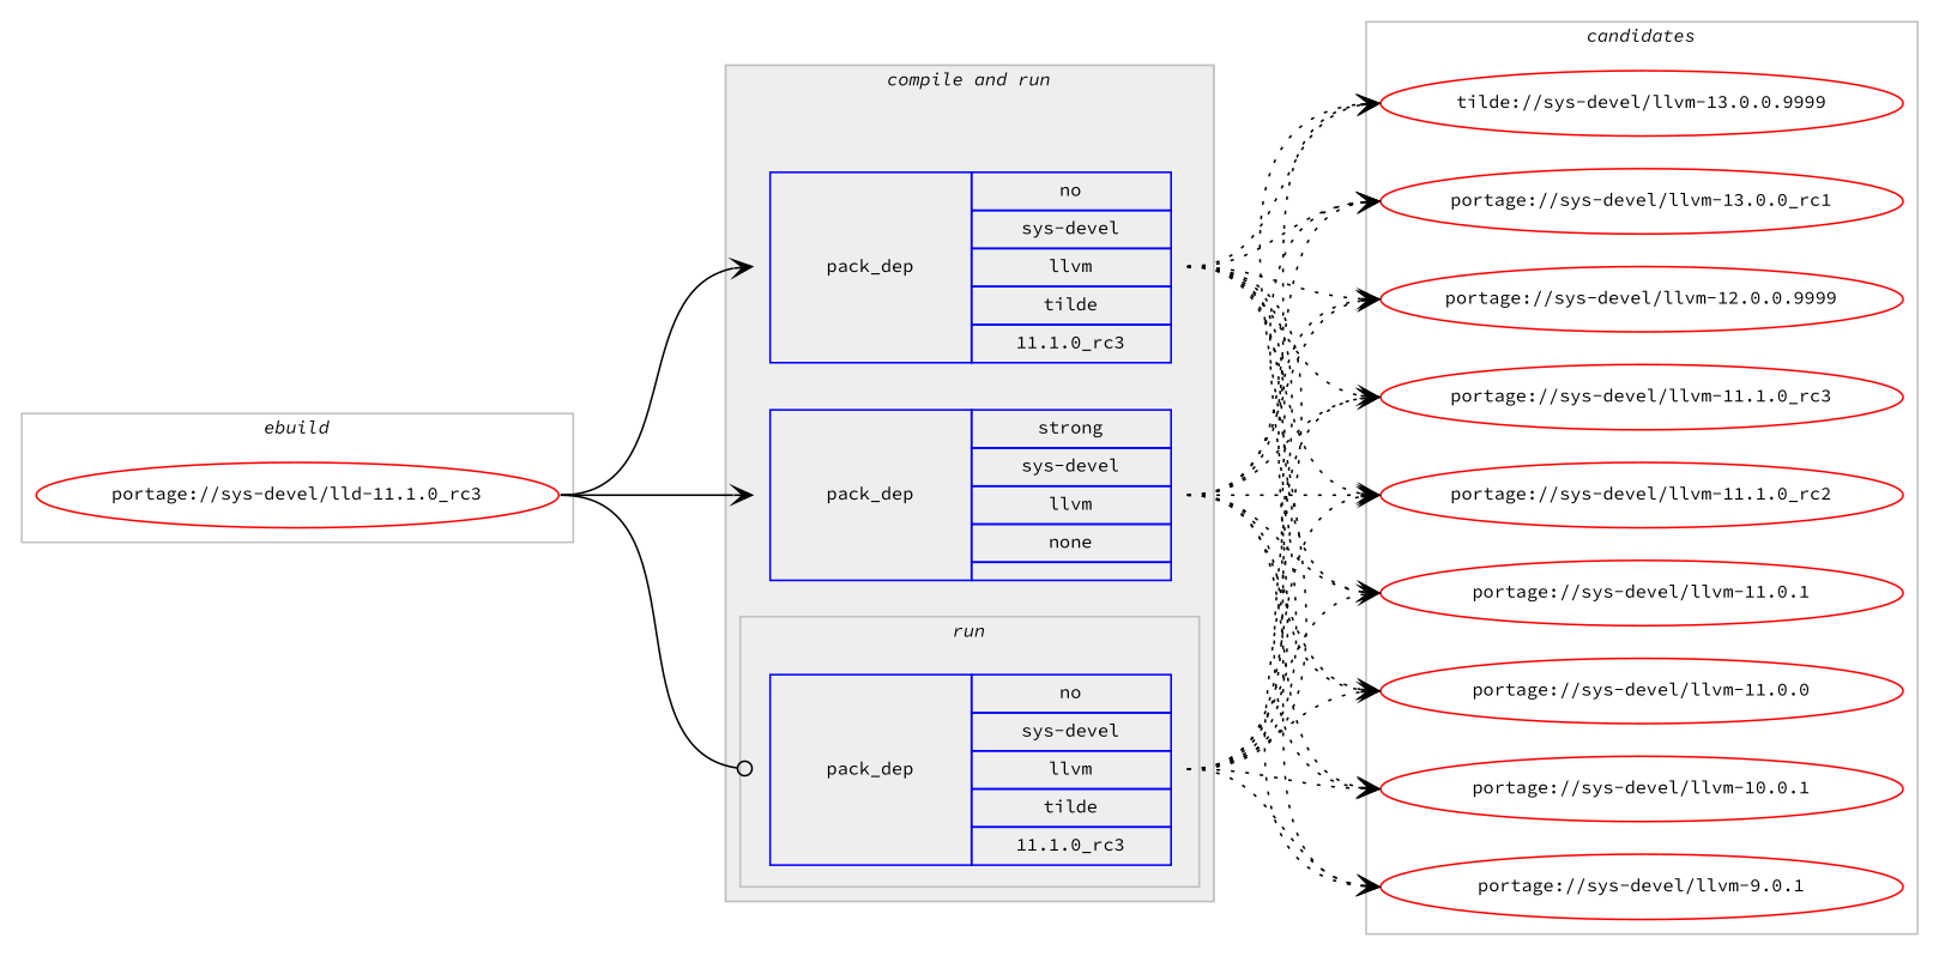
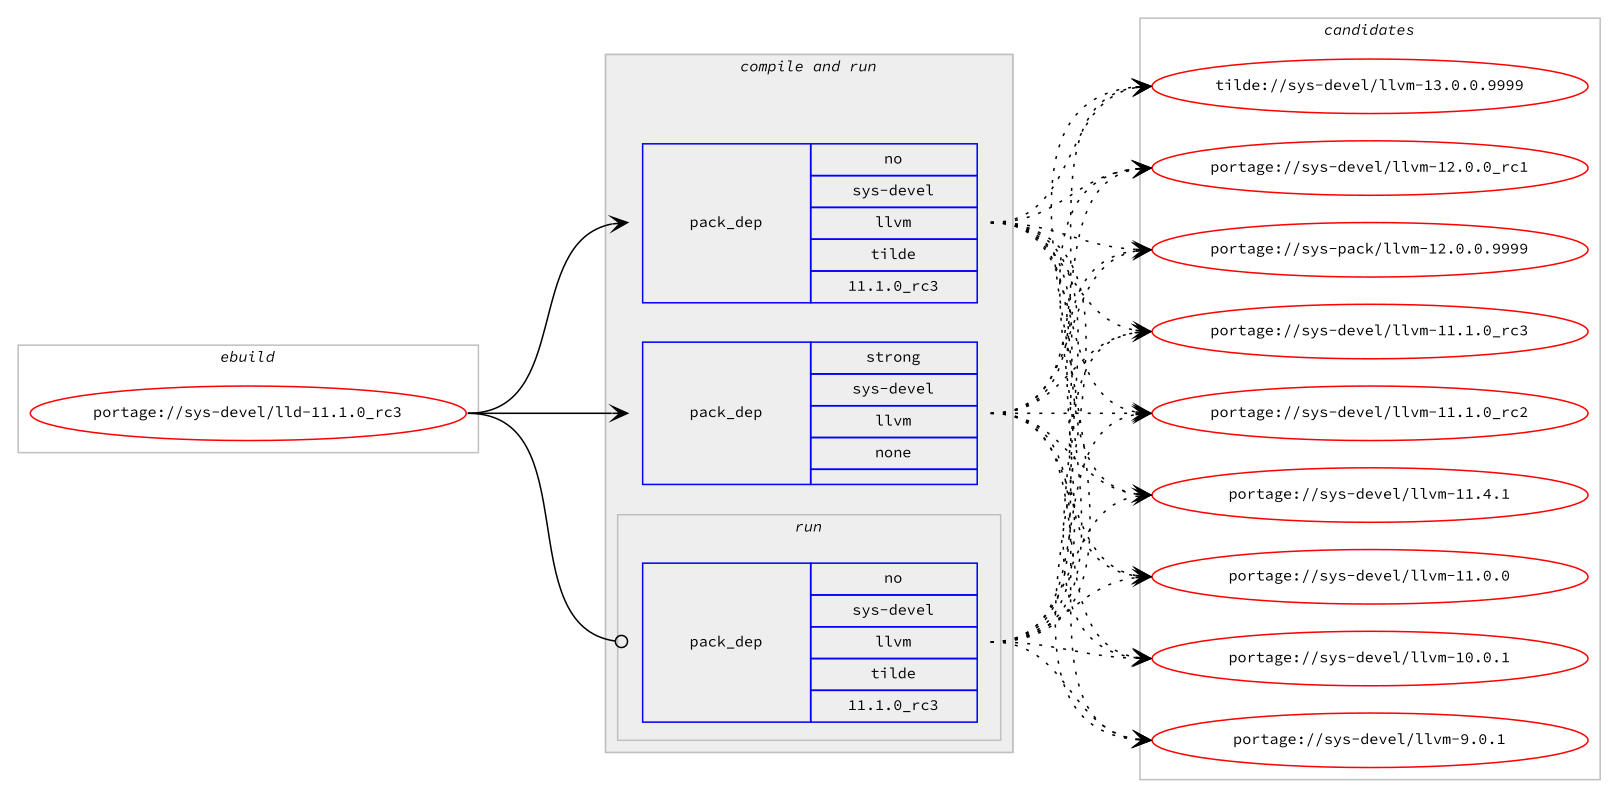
  digraph {
    compound=true
    concentrate=true
    fontname="Source Code Pro"
    fontsize=10
    newrank=true
    rankdir=LR
    ranksep=1.5
    node [color=red fontname="Source Code Pro" fontsize=10]
    edge [arrowhead=vee fontname="Source Code Pro" headport=w style=dotted tailport=e weight=100]
    n1 [label="portage://sys-devel/lld-11.1.0_rc3" width=4]
    n2 [color=blue label=<<TABLE BORDER="0" CELLBORDER="1" CELLSPACING="0" CELLPADDING="4" WIDTH="220"><TR><TD ROWSPAN="6" CELLPADDING="30">pack_dep</TD></TR><TR><TD WIDTH="110">no</TD></TR><TR><TD>sys-devel</TD></TR><TR><TD>llvm</TD></TR><TR><TD>tilde</TD></TR><TR><TD>11.1.0_rc3</TD></TR></TABLE>> shape=none]
    n3 [color=blue label=<<TABLE BORDER="0" CELLBORDER="1" CELLSPACING="0" CELLPADDING="4" WIDTH="220"><TR><TD ROWSPAN="6" CELLPADDING="30">pack_dep</TD></TR><TR><TD WIDTH="110">strong</TD></TR><TR><TD>sys-devel</TD></TR><TR><TD>llvm</TD></TR><TR><TD>none</TD></TR><TR><TD></TD></TR></TABLE>> shape=none]
    n4 [color=blue label=<<TABLE BORDER="0" CELLBORDER="1" CELLSPACING="0" CELLPADDING="4" WIDTH="220"><TR><TD ROWSPAN="6" CELLPADDING="30">pack_dep</TD></TR><TR><TD WIDTH="110">no</TD></TR><TR><TD>sys-devel</TD></TR><TR><TD>llvm</TD></TR><TR><TD>tilde</TD></TR><TR><TD>11.1.0_rc3</TD></TR></TABLE>> shape=none]
    n5 [label="portage://sys-devel/llvm-9.0.1" width=4]
    n6 [label="tilde://sys-devel/llvm-13.0.0.9999" width=4]
-   n7 [label="portage://sys-devel/llvm-13.0.0_rc1" width=4]
-   n8 [label="portage://sys-devel/llvm-12.0.0.9999" width=4]
+   n7 [label="portage://sys-devel/llvm-12.0.0_rc1" width=4]
+   n8 [label="portage://sys-pack/llvm-12.0.0.9999" width=4]
    n9 [label="portage://sys-devel/llvm-11.1.0_rc3" width=4]
    n10 [label="portage://sys-devel/llvm-11.1.0_rc2" width=4]
-   n11 [label="portage://sys-devel/llvm-11.0.1" width=4]
+   n11 [label="portage://sys-devel/llvm-11.4.1" width=4]
    n12 [label="portage://sys-devel/llvm-11.0.0" width=4]
    n13 [label="portage://sys-devel/llvm-10.0.1" width=4]
    subgraph cluster_1 {
      color=gray
      label=<<i>ebuild</i>>
      rank=same
      n1
    }
    subgraph cluster_2 {
      color=gray
      label=<<i>dependencies</i>>
      subgraph cluster_3 {
        color=gray
        fillcolor="#eeeeee"
        label=<<i>compile</i>>
        style=filled
        subgraph sub_4 {
          color=gray
          fillcolor="#eeeeee"
          label=<<i>compile</i>>
          style=filled
          n2
        }
        subgraph sub_5 {
          color=gray
          fillcolor="#eeeeee"
          label=<<i>compile</i>>
          style=filled
          n3
        }
      }
      subgraph cluster_6 {
        color=gray
        fillcolor="#eeeeee"
        label=<<i>compile and run</i>>
        style=filled
      }
      subgraph cluster_7 {
        color=gray
        fillcolor="#eeeeee"
        label=<<i>run</i>>
        style=filled
        subgraph sub_8 {
          color=gray
          fillcolor="#eeeeee"
          label=<<i>run</i>>
          style=filled
          n4
        }
      }
    }
    subgraph cluster_9 {
      color=gray
      label=<<i>candidates</i>>
      rank=same
      subgraph sub_10 {
        color=black
        label=<<i>candidates</i>>
        nodesep=1
        rank=same
        n5
        n6
        n7
        n8
        n9
        n10
        n11
        n12
        n13
      }
      subgraph sub_11 {
        color=black
        label=<<i>candidates</i>>
        nodesep=1
        rank=same
        n5
        n6
        n7
        n8
        n9
        n10
        n11
        n12
        n13
      }
      subgraph sub_12 {
        color=black
        label=<<i>candidates</i>>
        nodesep=1
        rank=same
        n5
        n6
        n7
        n8
        n9
        n10
        n11
        n12
        n13
      }
    }
    n1 -> n2 [style=solid weight=20]
    n1 -> n3 [style=solid weight=20]
    n1 -> n4 [arrowhead=odot style=solid weight=20]
    n2 -> n5
    n2 -> n6
    n2 -> n7
    n2 -> n8
    n2 -> n9
    n2 -> n10
    n2 -> n11
    n2 -> n12
    n2 -> n13
    n3 -> n5
    n3 -> n6
    n3 -> n7
    n3 -> n8
    n3 -> n9
    n3 -> n10
    n3 -> n11
    n3 -> n12
    n3 -> n13
    n4 -> n5
    n4 -> n6
    n4 -> n7
    n4 -> n8
    n4 -> n9
    n4 -> n10
    n4 -> n11
    n4 -> n12
    n4 -> n13
  }
